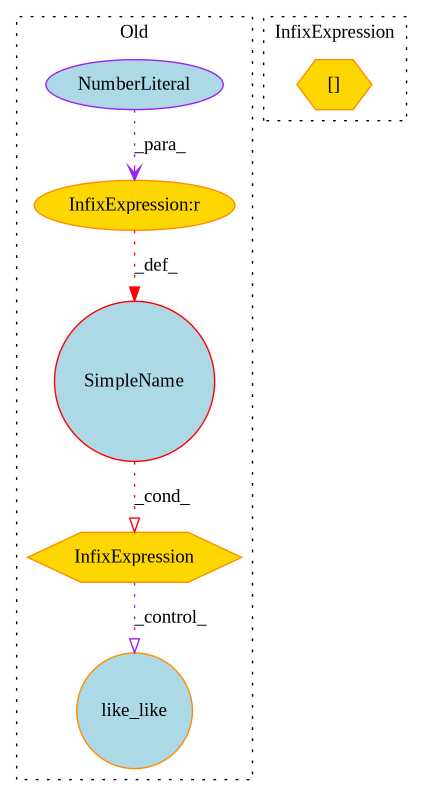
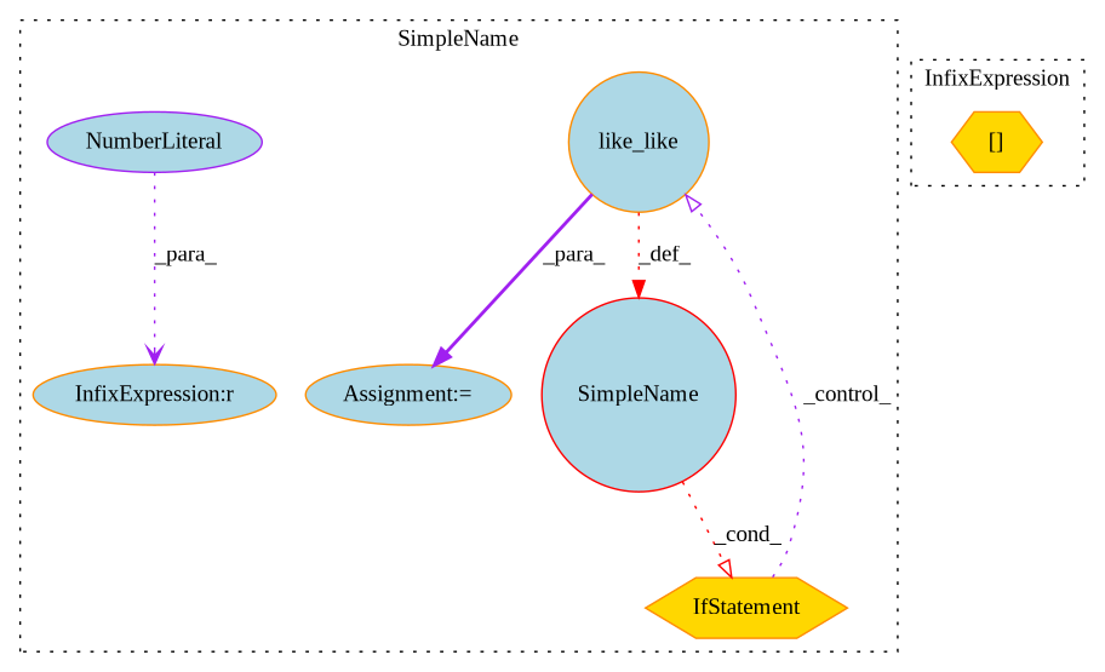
  digraph {
    fontname="Liberation Serif"
    node [color=darkorange fillcolor=lightblue fontname="Liberation Serif" l=1 shape=ellipse style=filled]
    edge [arrowhead=normal color=purple fontname="Liberation Serif" style=dotted]
    n1 [a=32 l="10,1" label=like_like s="6854,6873" shape=circle]
+   n2 [a=7 label="Assignment:=" s=6847]
    n3 [a=42 color=red label=SimpleName shape=circle l=""]
-   n4 [a=25 fillcolor=gold l="4,2" label=InfixExpression s="6809,6830" shape=hexagon]
-   n5 [a=27 fillcolor=gold l=4 label="InfixExpression:r" s=6825]
+   n4 [a=25 fillcolor=gold l="4,2" label=IfStatement s="6809,6830" shape=hexagon]
+   n5 [a=27 l=4 label="InfixExpression:r" s=6825]
    n6 [a=34 color=purple label=NumberLiteral s=6829]
    n7 [a=2 fillcolor=gold l="12,1" label="[]" s="6749,6766" shape=hexagon]
    subgraph cluster_1 {
-     label=Old
+     label=SimpleName
      style=dotted
      n1
+     n2
      n3
      n4
      n5
      n6
    }
    subgraph cluster_2 {
      label=InfixExpression
      style=dotted
      n7
    }
+   n1 -> n2 [label=_para_ style=bold]
    n3 -> n4 [arrowhead=onormal color=red label=_cond_]
    n4 -> n1 [arrowhead=onormal label=_control_]
-   n5 -> n3 [color=red label=_def_]
+   n1 -> n3 [color=red label=_def_]
    n6 -> n5 [arrowhead=vee label=_para_]
  }
